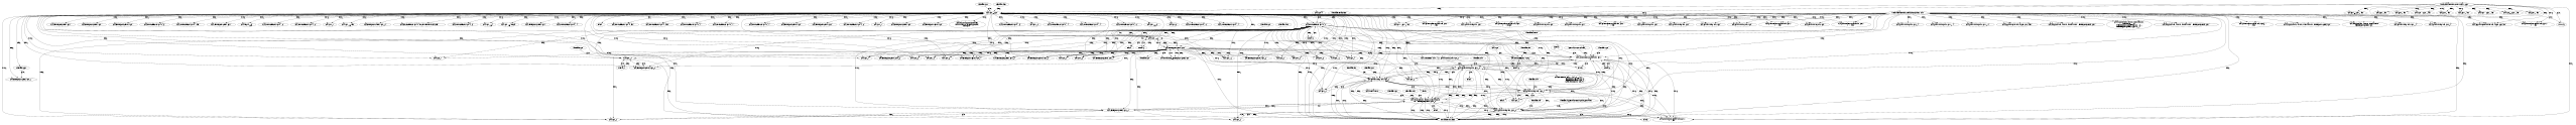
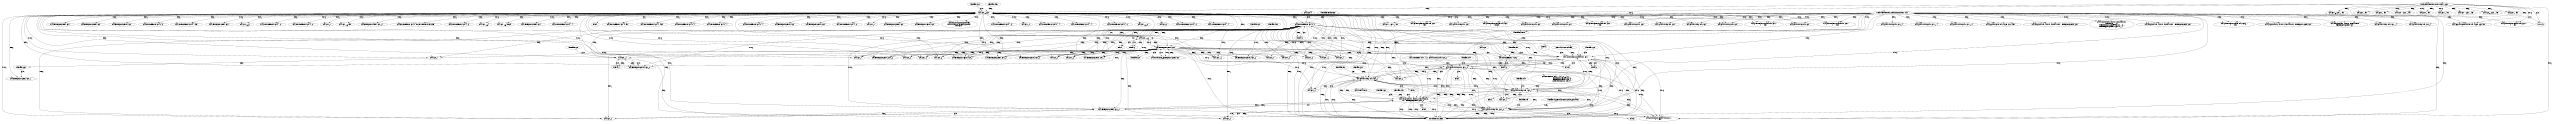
  digraph {
    n1 [label="(Call,tptr+2)"]
    n2 [label="(Call,EXTRACT_16BITS(tptr+2))"]
    n3 [label="(MethodReturn,RET)"]
    n4 [label="(Literal,2)"]
    n5 [label="(Call,ND_TCHECK2(tptr[0], 2))"]
    n6 [label="(Call,ND_TCHECK2(*tptr,8))"]
    n7 [label="(Call,tptr +=8)"]
    n8 [label="(Call,print_unknown_data(ndo, tptr, \"\n\t      \", 8))"]
    n9 [label="(Call,ipaddr_string(ndo, tptr+2))"]
    n10 [label="(Call,ipaddr_string(ndo, tptr+2))"]
    n11 [label="(Call,ipaddr_string(ndo, tptr+4))"]
    n12 [label="(Call,ipaddr_string(ndo, tptr+2))"]
    n13 [label="(Call,EXTRACT_32BITS(tptr+2))"]
    n14 [label="(Call,EXTRACT_16BITS(tptr))"]
    n15 [label="(Call,tptr+6)"]
    n16 [label="(Call,tptr+4)"]
    n17 [label="(Call,tptr+6)"]
    n18 [label="(Call,tptr+6)"]
    n19 [label="(Call,tptr+2)"]
    n20 [label="(Call,tptr+4)"]
    n21 [label="(Call,tptr+3)"]
    n22 [label="(Call,tptr+7)"]
    n23 [label="(Call,EXTRACT_16BITS(tptr+4))"]
    n24 [label="(Call,tptr+2)"]
    n25 [label="(Call,tptr+2)"]
    n26 [label="(Call,tptr+2)"]
    n27 [label="(Call,EXTRACT_32BITS(tptr+4))"]
    n28 [label="(Call,EXTRACT_32BITS(tptr+2))"]
    n29 [label="(Literal,2)"]
    n30 [label="(Call,tptr+2)"]
    n31 [label="(Call,tptr+6)"]
    n32 [label="(Call,EXTRACT_16BITS(tptr+6))"]
    n33 [label="(Block,)"]
    n34 [label="(Call,tptr+2)"]
    n35 [label="(Call,tptr+4)"]
    n36 [label="(Call,tptr+2)"]
    n37 [label="(Call,tptr+2)"]
    n38 [label="(Call,EXTRACT_16BITS(tptr+6))"]
    n39 [label="(Call,EXTRACT_16BITS(tptr+2))"]
    n40 [label="(Call,tptr+6)"]
    n41 [label="(Literal,8)"]
    n42 [label="(Block,)"]
    n43 [label="(Literal,8)"]
    n44 [label="(Call,as_printf(ndo, astostr, sizeof(astostr),\n\t\t\t    EXTRACT_32BITS(tptr+2)))"]
    n45 [label="(Literal,8)"]
    n46 [label="(Call,print_unknown_data(ndo, pptr, \"\n\t    \", len))"]
    n47 [label="(Block,)"]
    n48 [label="(Block,)"]
    n49 [label="(Block,)"]
    n50 [label="(Block,)"]
    n51 [label="(Identifier,tptr)"]
    n52 [label="(Call,extd_comm=EXTRACT_16BITS(tptr))"]
    n53 [label="(Block,)"]
    n54 [label="(MethodParameterIn,netdissect_options *ndo)"]
    n55 [label="(Call,as_printf(ndo, astostr, sizeof(astostr), EXTRACT_16BITS(tptr)))"]
    n56 [label="(Call,print_unknown_data(ndo, tptr, \"\n\t    \", tlen))"]
    n57 [label="(Call,ipaddr_string(ndo, tptr))"]
    n58 [label="(Call,as_printf(ndo, astostr, sizeof(astostr),\n\t\t\tEXTRACT_32BITS(tptr)))"]
    n59 [label="(Call,ipaddr_string(ndo, tptr + 4))"]
    n60 [label="(Call,ipaddr_string(ndo, tptr+4))"]
    n61 [label="(Call,bgp_attr_get_as_size(ndo, atype, pptr, len))"]
    n62 [label="(Call,ipaddr_string(ndo, tptr+4))"]
    n63 [label="(Call,ipaddr_string(ndo, tptr))"]
    n64 [label="(Call,print_unknown_data(ndo, tptr, \"\n\t    \", tlen))"]
    n65 [label="(Call,ipaddr_string(ndo, tptr + 4))"]
    n66 [label="(Call,ipaddr_string(ndo, tptr + 2))"]
    n67 [label="(Call,print_unknown_data(ndo, tptr, \"\n\t    \", tlen))"]
    n68 [label="(Call,ipaddr_string(ndo, tptr))"]
    n69 [label="(Call,bgp_attr_print(ndo, atype, tptr, alen))"]
    n70 [label="(Call,print_unknown_data(ndo, tptr,\"\n\t      \", length))"]
    n71 [label="(Call,ipaddr_string(ndo, tptr))"]
    n72 [label="(Call,print_unknown_data(ndo, pptr, \"\n\t    \", len))"]
    n73 [label="(Call,as_printf(ndo, astostr, sizeof(astostr), EXTRACT_32BITS(tptr)))"]
    n74 [label="(Call,print_unknown_data(ndo, tptr, \"\n\t      \", tlen))"]
    n75 [label="(Call,as_printf(ndo, astostr, sizeof(astostr),\n\t\t\t\tas_size == 2 ?\n\t\t\t\tEXTRACT_16BITS(&tptr[2 + i]) :\n\t\t\t\tEXTRACT_32BITS(&tptr[2 + i])))"]
    n76 [label="(Call,ipaddr_string(ndo, tptr))"]
    n77 [label="(Call,as_printf(ndo, astostr, sizeof(astostr), EXTRACT_32BITS(tptr)))"]
    n78 [label="(Call,ipaddr_string(ndo, tptr))"]
    n79 [label="(Call,ipaddr_string(ndo, tptr))"]
    n80 [label="(Call,ipaddr_string(ndo, tptr))"]
    n81 [label="(Call,print_unknown_data(ndo, tptr-3, \"\n\t    \", tlen))"]
    1000125
    n83 [label="(Call,tptr = pptr)"]
    n84 [label="(Call,EXTRACT_32BITS(tptr))"]
    n85 [label="(Call,ND_TCHECK2(tptr[0], 3))"]
    n86 [label="(Call,ND_TCHECK2(tptr[0], tlen))"]
    n87 [label="(Call,EXTRACT_16BITS(tptr))"]
-   n88 [label="(Call,length +=5)"]
+   n88 [label="(Call,tptr +=5)"]
    n89 [label="(Call,ND_TCHECK2(tptr[0], 8))"]
    n90 [label="(Call,ND_TCHECK2(tptr[0], 8))"]
    n91 [label="(Call,tptr+1)"]
    n92 [label="(Call,tptr += tlen)"]
    n93 [label="(Call,EXTRACT_24BITS(tptr+2))"]
    n94 [label="(Call,ND_TCHECK2(tptr[0], BGP_MP_NLRI_MINSIZE))"]
    n95 [label="(Call,ND_TCHECK2(tptr[0], 3))"]
    n96 [label="(Call,tptr +=4)"]
    n97 [label="(Call,tptr < pptr + len)"]
    n98 [label="(Call,tptr += length)"]
    n99 [label="(Call,EXTRACT_32BITS(tptr))"]
    n100 [label="(Call,ND_TCHECK2(tptr[0], 4))"]
    n101 [label="(Identifier,pptr)"]
    n102 [label="(Call,EXTRACT_32BITS(tptr))"]
    n103 [label="(Call,EXTRACT_16BITS(tptr+1))"]
    n104 [label="(Call,EXTRACT_32BITS(tptr))"]
    n105 [label="(Block,)"]
    n106 [label="(Call,ND_TCHECK2(tptr[0], len))"]
    n107 [label="(Call,ND_TCHECK2(tptr[0], tlen))"]
    n108 [label="(Call,ND_TCHECK2(tptr[0], 4))"]
    n109 [label="(Call,ND_TCHECK2(tptr[0], 4))"]
    n110 [label="(Call,ND_TCHECK2(tptr[0], 4))"]
    n111 [label="(Call,EXTRACT_32BITS(tptr))"]
    n112 [label="(Call,EXTRACT_16BITS(tptr))"]
    n113 [label="(Call,ND_TCHECK2(tptr[0], 8))"]
    n114 [label="(Call,tptr+1)"]
    n115 [label="(Call,EXTRACT_32BITS(tptr))"]
    n116 [label="(Call,EXTRACT_16BITS(tptr))"]
    n117 [label="(Call,tok2str(bgp_origin_values,\n\t\t\t\t\t\t\"Unknown Origin Typecode\",\n\t\t\t\t\t\ttptr[0]))"]
    n118 [label="(Call,ND_TCHECK2(tptr[0], 5))"]
    n119 [label="(Call,tptr+2)"]
    n120 [label="(Call,ND_TCHECK2(tptr[0], 4))"]
    n121 [label="(Call,ND_TCHECK2(tptr[0], 4))"]
    n122 [label="(Call,ND_TCHECK2(tptr[0], 8))"]
    n123 [label="(Call,tptr += 3)"]
    n124 [label="(Call,tptr-3)"]
    n125 [label="(Call,ND_TCHECK2(tptr[0], 8))"]
    n126 [label="(Call,ND_TCHECK2(tptr[0], 4))"]
    n127 [label="(MethodParameterIn,const u_char *pptr)"]
    n128 [label="(Call,tptr = pptr + len)"]
    n129 [label="(Call,pptr + len)"]
    n130 [label="(Call,pptr + len)"]
    n131 [label="(Call,tptr < pptr + len)"]
    n132 [label="(Call,pptr + len)"]
    n133 [label="(Call,pptr + len)"]
    n134 [label="(Call,tptr < pptr + len)"]
    n135 [label="(Call,tptr = pptr + len)"]
    n136 [label="(Call,pptr + len)"]
    n137 [label="(Identifier,bgp_extd_comm_ospf_rtype_values)"]
    n138 [label="(ControlStructure,break;)"]
    n139 [label="(Call,ND_PRINT((ndo, \": %u:%u (= %s)\",\n                               EXTRACT_16BITS(tptr+2),\n                               EXTRACT_32BITS(tptr+4),\n                               ipaddr_string(ndo, tptr+4))))"]
    n140 [label="(Call,sizeof(astostr))"]
    n141 [label="(Identifier,tptr)"]
    n142 [label="(Identifier,tlen)"]
    n143 [label="(Call,tptr[0])"]
    n144 [label="(Call,ND_PRINT((ndo, \"%s\", ipaddr_string(ndo, tptr+2))))"]
    n145 [label="(Identifier,tptr)"]
    n146 [label="(Identifier,ndo)"]
    n147 [label="(Identifier,extd_comm)"]
    n148 [label="(Identifier,tptr)"]
    n149 [label="(Identifier,tptr)"]
    n150 [label="(Literal,\"\n\t      \")"]
    n151 [label="(Identifier,tptr)"]
    n152 [label="(Identifier,astostr)"]
    n153 [label="(Call,*tptr)"]
    n154 [label="(Identifier,tlen)"]
    n155 [label="(Identifier,ndo)"]
    n156 [label="(Identifier,ndo)"]
    n157 [label="(Identifier,ndo)"]
    n158 [label="(Identifier,ndo)"]
    n159 [label="(Identifier,ndo)"]
    n160 [label="(Identifier,tptr)"]
    n1 -> n2 [label="AST: "]
    n1 -> n3 [label="DDG: "]
    n1 -> n4 [label="CFG: "]
    n2 -> n1 [label="CFG: "]
    n4 -> n1 [label="AST: "]
    n5 -> n1 [label="DDG: "]
    n5 -> n2 [label="DDG: "]
    n5 -> n3 [label="DDG: "]
    n5 -> n3 [label="DDG: "]
    n5 -> n6 [label="AST: "]
    n5 -> n7 [label="DDG: "]
    n5 -> n8 [label="DDG: "]
    n5 -> n9 [label="DDG: "]
    n5 -> n10 [label="DDG: "]
    n5 -> n11 [label="DDG: "]
    n5 -> n12 [label="DDG: "]
    n5 -> n13 [label="DDG: "]
    n5 -> n14 [label="DDG: "]
    n5 -> n15 [label="DDG: "]
    n5 -> n16 [label="DDG: "]
    n5 -> n17 [label="DDG: "]
    n5 -> n18 [label="DDG: "]
    n5 -> n19 [label="DDG: "]
    n5 -> n20 [label="DDG: "]
    n5 -> n21 [label="DDG: "]
    n5 -> n22 [label="DDG: "]
    n5 -> n23 [label="DDG: "]
    n5 -> n24 [label="DDG: "]
    n5 -> n25 [label="DDG: "]
    n5 -> n26 [label="DDG: "]
-   n5 -> n27 [label="DDG: "]
+   n7 -> n27 [label="DDG: "]
    n5 -> n28 [label="DDG: "]
    n5 -> n29 [label="CFG: "]
    n5 -> n30 [label="DDG: "]
    n5 -> n31 [label="DDG: "]
    n5 -> n32 [label="DDG: "]
    n5 -> n33 [label="AST: "]
    n5 -> n34 [label="DDG: "]
    n5 -> n35 [label="DDG: "]
    n5 -> n36 [label="DDG: "]
    n5 -> n37 [label="DDG: "]
    n5 -> n38 [label="DDG: "]
    n5 -> n39 [label="DDG: "]
    n5 -> n40 [label="DDG: "]
    n6 -> n3 [label="DDG: "]
    n6 -> n3 [label="DDG: "]
    n6 -> n5 [label="DDG: "]
    n6 -> n41 [label="CFG: "]
    n6 -> n42 [label="AST: "]
    n7 -> n3 [label="DDG: "]
    n7 -> n5 [label="DDG: "]
    n7 -> n14 [label="DDG: "]
    n7 -> n33 [label="AST: "]
    n7 -> n43 [label="CFG: "]
    n8 -> n3 [label="DDG: "]
    n8 -> n3 [label="DDG: "]
    n8 -> n3 [label="DDG: "]
    n8 -> n7 [label="DDG: "]
    n8 -> n9 [label="DDG: "]
    n8 -> n10 [label="DDG: "]
    n8 -> n11 [label="DDG: "]
    n8 -> n12 [label="DDG: "]
    n8 -> n42 [label="AST: "]
    n8 -> n44 [label="DDG: "]
    n8 -> n45 [label="CFG: "]
    n8 -> n46 [label="DDG: "]
    n9 -> n3 [label="DDG: "]
    n9 -> n3 [label="DDG: "]
    n9 -> n3 [label="DDG: "]
    n9 -> n8 [label="DDG: "]
    n9 -> n10 [label="DDG: "]
    n9 -> n11 [label="DDG: "]
    n9 -> n12 [label="DDG: "]
    n9 -> n26 [label="CFG: "]
    n9 -> n44 [label="DDG: "]
    n9 -> n46 [label="DDG: "]
    n9 -> n47 [label="AST: "]
    n10 -> n3 [label="DDG: "]
    n10 -> n3 [label="DDG: "]
    n10 -> n3 [label="DDG: "]
    n10 -> n8 [label="DDG: "]
    n10 -> n9 [label="DDG: "]
    n10 -> n11 [label="DDG: "]
    n10 -> n12 [label="DDG: "]
    n10 -> n36 [label="CFG: "]
    n10 -> n44 [label="DDG: "]
    n10 -> n46 [label="DDG: "]
    n10 -> n48 [label="AST: "]
    n11 -> n3 [label="DDG: "]
    n11 -> n3 [label="DDG: "]
    n11 -> n3 [label="DDG: "]
    n11 -> n8 [label="DDG: "]
    n11 -> n9 [label="DDG: "]
    n11 -> n10 [label="DDG: "]
    n11 -> n12 [label="DDG: "]
    n11 -> n20 [label="CFG: "]
    n11 -> n44 [label="DDG: "]
    n11 -> n46 [label="DDG: "]
    n11 -> n49 [label="AST: "]
    n12 -> n3 [label="DDG: "]
    n12 -> n3 [label="DDG: "]
    n12 -> n3 [label="DDG: "]
    n12 -> n8 [label="DDG: "]
    n12 -> n9 [label="DDG: "]
    n12 -> n10 [label="DDG: "]
    n12 -> n11 [label="DDG: "]
    n12 -> n37 [label="CFG: "]
    n12 -> n44 [label="DDG: "]
    n12 -> n46 [label="DDG: "]
    n12 -> n50 [label="AST: "]
    n13 -> n3 [label="DDG: "]
    n13 -> n19 [label="CFG: "]
    n13 -> n44 [label="AST: "]
    n13 -> n44 [label="DDG: "]
    n14 -> n1 [label="DDG: "]
    n14 -> n2 [label="DDG: "]
    n14 -> n7 [label="DDG: "]
    n14 -> n8 [label="DDG: "]
    n14 -> n9 [label="DDG: "]
    n14 -> n10 [label="DDG: "]
    n14 -> n11 [label="DDG: "]
    n14 -> n12 [label="DDG: "]
    n14 -> n13 [label="DDG: "]
    n14 -> n15 [label="DDG: "]
    n14 -> n16 [label="DDG: "]
    n14 -> n17 [label="DDG: "]
    n14 -> n18 [label="DDG: "]
    n14 -> n19 [label="DDG: "]
    n14 -> n20 [label="DDG: "]
    n14 -> n21 [label="DDG: "]
    n14 -> n22 [label="DDG: "]
    n14 -> n23 [label="DDG: "]
    n14 -> n24 [label="DDG: "]
    n14 -> n25 [label="DDG: "]
    n14 -> n26 [label="DDG: "]
    n14 -> n27 [label="DDG: "]
    n14 -> n28 [label="DDG: "]
    n14 -> n30 [label="DDG: "]
    n14 -> n31 [label="DDG: "]
    n14 -> n32 [label="DDG: "]
    n14 -> n34 [label="DDG: "]
    n14 -> n35 [label="DDG: "]
    n14 -> n36 [label="DDG: "]
    n14 -> n37 [label="DDG: "]
    n14 -> n38 [label="DDG: "]
    n14 -> n39 [label="DDG: "]
    n14 -> n40 [label="DDG: "]
    n14 -> n51 [label="CFG: "]
    n14 -> n52 [label="AST: "]
    n14 -> n52 [label="DDG: "]
    n19 -> n13 [label="AST: "]
    n20 -> n11 [label="AST: "]
    n26 -> n9 [label="AST: "]
    n29 -> n5 [label="AST: "]
    n36 -> n10 [label="AST: "]
    n37 -> n12 [label="AST: "]
    n41 -> n6 [label="AST: "]
    n43 -> n7 [label="AST: "]
    n44 -> n3 [label="DDG: "]
    n44 -> n3 [label="DDG: "]
    n44 -> n3 [label="DDG: "]
    n44 -> n3 [label="DDG: "]
    n44 -> n8 [label="DDG: "]
    n44 -> n9 [label="DDG: "]
    n44 -> n10 [label="DDG: "]
    n44 -> n11 [label="DDG: "]
    n44 -> n12 [label="DDG: "]
    n44 -> n13 [label="CFG: "]
    n44 -> n46 [label="DDG: "]
    n44 -> n53 [label="AST: "]
    n45 -> n8 [label="AST: "]
    n51 -> n14 [label="AST: "]
    n52 -> n14 [label="CFG: "]
-   n54 -> n3 [label="DDG: "]
+   n54 -> n152 [label="DDG: "]
    n54 -> n8 [label="DDG: "]
    n54 -> n9 [label="DDG: "]
    n54 -> n10 [label="DDG: "]
    n54 -> n11 [label="DDG: "]
    n54 -> n12 [label="DDG: "]
    n54 -> n44 [label="DDG: "]
    n54 -> n46 [label="DDG: "]
    n54 -> n55 [label="DDG: "]
    n54 -> n56 [label="DDG: "]
    n54 -> n57 [label="DDG: "]
    n54 -> n58 [label="DDG: "]
    n54 -> n59 [label="DDG: "]
    n54 -> n60 [label="DDG: "]
    n54 -> n61 [label="CFG: "]
    n54 -> n62 [label="DDG: "]
    n54 -> n63 [label="DDG: "]
    n54 -> n64 [label="DDG: "]
    n54 -> n65 [label="DDG: "]
    n54 -> n66 [label="DDG: "]
    n54 -> n67 [label="DDG: "]
    n54 -> n68 [label="DDG: "]
    n54 -> n69 [label="DDG: "]
    n54 -> n70 [label="DDG: "]
    n54 -> n71 [label="DDG: "]
    n54 -> n72 [label="DDG: "]
    n54 -> n73 [label="DDG: "]
    n54 -> n74 [label="DDG: "]
    n54 -> n75 [label="DDG: "]
    n54 -> n76 [label="DDG: "]
    n54 -> n77 [label="DDG: "]
    n54 -> n78 [label="DDG: "]
    n54 -> n79 [label="DDG: "]
    n54 -> n80 [label="DDG: "]
    n54 -> n81 [label="DDG: "]
    n54 -> 1000125 [label="AST: "]
    n83 -> n1 [label="DDG: "]
    n83 -> n2 [label="DDG: "]
    n83 -> n3 [label="DDG: "]
    n83 -> n3 [label="DDG: "]
    n83 -> n5 [label="DDG: "]
    n83 -> n7 [label="DDG: "]
    n83 -> n8 [label="DDG: "]
    n83 -> n9 [label="DDG: "]
    n83 -> n10 [label="DDG: "]
    n83 -> n11 [label="DDG: "]
    n83 -> n12 [label="DDG: "]
    n83 -> n13 [label="DDG: "]
    n83 -> n14 [label="DDG: "]
    n83 -> n15 [label="DDG: "]
    n83 -> n16 [label="DDG: "]
    n83 -> n17 [label="DDG: "]
    n83 -> n18 [label="DDG: "]
    n83 -> n19 [label="DDG: "]
    n83 -> n20 [label="DDG: "]
    n83 -> n21 [label="DDG: "]
    n83 -> n22 [label="DDG: "]
    n83 -> n23 [label="DDG: "]
    n83 -> n24 [label="DDG: "]
    n83 -> n25 [label="DDG: "]
    n83 -> n26 [label="DDG: "]
    n83 -> n27 [label="DDG: "]
    n83 -> n28 [label="DDG: "]
    n83 -> n30 [label="DDG: "]
    n83 -> n31 [label="DDG: "]
    n83 -> n32 [label="DDG: "]
    n83 -> n35 [label="DDG: "]
    n83 -> n36 [label="DDG: "]
    n83 -> n37 [label="DDG: "]
    n83 -> n38 [label="DDG: "]
    n83 -> n39 [label="DDG: "]
    n83 -> n40 [label="DDG: "]
    n83 -> n56 [label="DDG: "]
    n83 -> n57 [label="DDG: "]
    n83 -> n63 [label="DDG: "]
    n83 -> n64 [label="DDG: "]
    n83 -> n67 [label="DDG: "]
    n83 -> n68 [label="DDG: "]
    n83 -> n70 [label="DDG: "]
    n83 -> n71 [label="DDG: "]
    n83 -> n74 [label="DDG: "]
    n83 -> n76 [label="DDG: "]
    n83 -> n78 [label="DDG: "]
    n83 -> n79 [label="DDG: "]
    n83 -> n80 [label="DDG: "]
    n83 -> n84 [label="DDG: "]
    n83 -> n85 [label="DDG: "]
    n83 -> n86 [label="DDG: "]
    n83 -> n87 [label="DDG: "]
    n83 -> n88 [label="DDG: "]
    n83 -> n89 [label="DDG: "]
    n83 -> n90 [label="DDG: "]
    n83 -> n91 [label="DDG: "]
    n83 -> n92 [label="DDG: "]
    n83 -> n93 [label="DDG: "]
    n83 -> n94 [label="DDG: "]
    n83 -> n95 [label="DDG: "]
    n83 -> n96 [label="DDG: "]
    n83 -> n97 [label="DDG: "]
    n83 -> n98 [label="DDG: "]
    n83 -> n99 [label="DDG: "]
    n83 -> n100 [label="DDG: "]
-   n83 -> n101 [label="CFG: "]
+   n22 -> n101 [label="CFG: "]
    n83 -> n102 [label="DDG: "]
    n83 -> n103 [label="DDG: "]
    n83 -> n104 [label="DDG: "]
    n83 -> n105 [label="AST: "]
    n83 -> n106 [label="DDG: "]
    n83 -> n107 [label="DDG: "]
    n83 -> n108 [label="DDG: "]
    n83 -> n109 [label="DDG: "]
    n83 -> n110 [label="DDG: "]
    n83 -> n111 [label="DDG: "]
    n83 -> n112 [label="DDG: "]
    n83 -> n113 [label="DDG: "]
    n83 -> n114 [label="DDG: "]
    n83 -> n115 [label="DDG: "]
    n83 -> n116 [label="DDG: "]
    n83 -> n117 [label="DDG: "]
    n83 -> n118 [label="DDG: "]
    n83 -> n119 [label="DDG: "]
    n83 -> n120 [label="DDG: "]
    n83 -> n121 [label="DDG: "]
    n83 -> n122 [label="DDG: "]
    n83 -> n123 [label="DDG: "]
    n83 -> n124 [label="DDG: "]
    n83 -> n125 [label="DDG: "]
    n83 -> n126 [label="DDG: "]
    n101 -> n103 [label="AST: "]
    n127 -> n3 [label="DDG: "]
    n127 -> n46 [label="DDG: "]
    n127 -> n61 [label="DDG: "]
    n127 -> n72 [label="DDG: "]
    n127 -> 1000125 [label="AST: "]
    n127 -> n83 [label="DDG: "]
    n127 -> n97 [label="DDG: "]
    n127 -> n128 [label="DDG: "]
    n127 -> n129 [label="DDG: "]
    n127 -> n130 [label="DDG: "]
    n127 -> n131 [label="DDG: "]
    n127 -> n132 [label="DDG: "]
    n127 -> n133 [label="DDG: "]
    n127 -> n134 [label="DDG: "]
    n127 -> n135 [label="DDG: "]
    n127 -> n136 [label="DDG: "]
    n137 -> n12 [label="CFG: "]
    n138 -> n8 [label="CFG: "]
    n139 -> n11 [label="CFG: "]
    n140 -> n44 [label="AST: "]
    n141 -> n1 [label="AST: "]
    n142 -> n7 [label="CFG: "]
    n143 -> n5 [label="AST: "]
    n144 -> n9 [label="CFG: "]
    n145 -> n8 [label="AST: "]
    n146 -> n10 [label="AST: "]
    n147 -> n5 [label="CFG: "]
    n148 -> n10 [label="CFG: "]
    n149 -> n44 [label="CFG: "]
    n150 -> n8 [label="AST: "]
    n151 -> n83 [label="AST: "]
    n152 -> n44 [label="AST: "]
    n153 -> n6 [label="AST: "]
    n154 -> n83 [label="CFG: "]
    n155 -> n9 [label="AST: "]
    n156 -> n11 [label="AST: "]
    n157 -> n12 [label="AST: "]
    n158 -> n6 [label="CFG: "]
    n158 -> n8 [label="AST: "]
    n159 -> n44 [label="AST: "]
    n160 -> n7 [label="AST: "]
  }
